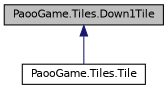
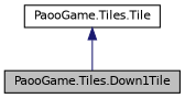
  digraph {
    node [color=black fontname=Helvetica fontsize=10 shape=record style=filled]
    n1 [fillcolor=grey75 fontcolor=black height=0.2 label="PaooGame.Tiles.Down1Tile" width=0.4]
    n2 [fillcolor=white height=0.2 label="PaooGame.Tiles.Tile" width=0.4]
-   n1 -> n2 [color=midnightblue dir=back fontname=Helvetica fontsize=10 labelfontname=Helvetica labelfontsize=10 style=solid]
+   n2 -> n1 [color=midnightblue dir=back fontname=Helvetica fontsize=10 labelfontname=Helvetica labelfontsize=10 style=solid]
  }
